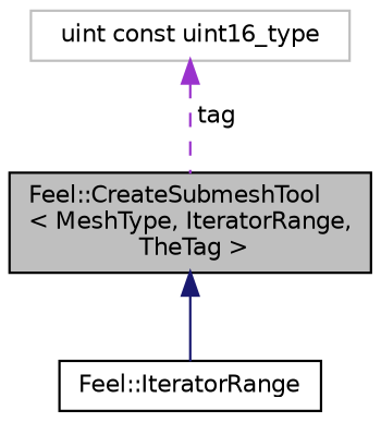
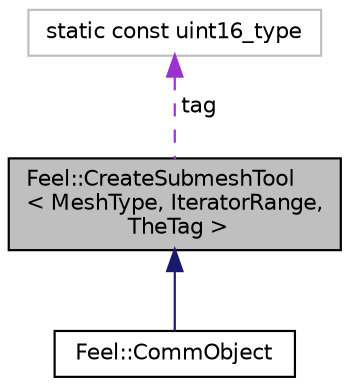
  digraph {
    node [color=black fillcolor=white fontname=Helvetica fontsize=10 shape=record style=filled]
    edge [dir=back fontname=Helvetica fontsize=10 labelfontname=Helvetica labelfontsize=10]
    n1 [fillcolor=grey75 fontcolor=black height=0.2 label="Feel::CreateSubmeshTool\l\< MeshType, IteratorRange,\l TheTag \>" width=0.4]
-   n2 [height=0.2 label="Feel::IteratorRange" width=0.4]
-   n3 [color=grey75 height=0.2 label="uint const uint16_type" width=0.4]
+   n2 [height=0.2 label="Feel::CommObject" width=0.4]
+   n3 [color=grey75 height=0.2 label="static const uint16_type" width=0.4]
    n1 -> n2 [color=midnightblue style=solid]
    n3 -> n1 [color=darkorchid3 label=" tag" style=dashed]
  }
